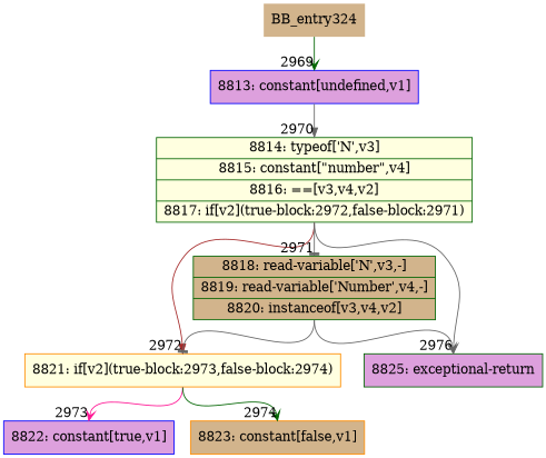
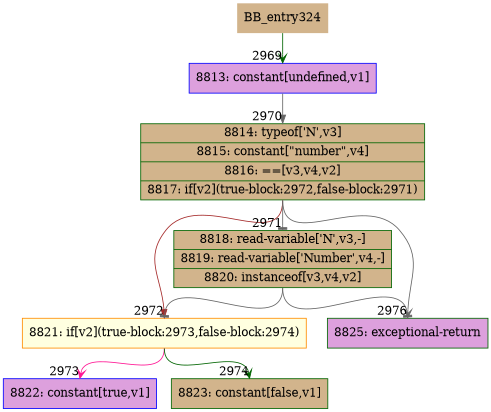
  digraph {
    rankdir=TD
    node [color=darkgreen fillcolor=tan shape=record style=filled]
    edge [arrowhead=vee color=gray40 headport=n tailport=s]
    BB_entry324 [color=darkorange shape=none]
    n2 [color=blue fillcolor=plum label="{8813: constant[undefined,v1]}"]
-   n3 [fillcolor=lightyellow label="{8814: typeof['N',v3]|8815: constant[\"number\",v4]|8816: ==[v3,v4,v2]|8817: if[v2](true-block:2972,false-block:2971)}"]
+   n3 [label="{8814: typeof['N',v3]|8815: constant[\"number\",v4]|8816: ==[v3,v4,v2]|8817: if[v2](true-block:2972,false-block:2971)}"]
    n4 [color=darkorange fillcolor=lightyellow label="{8821: if[v2](true-block:2973,false-block:2974)}"]
    n5 [label="{8818: read-variable['N',v3,-]|8819: read-variable['Number',v4,-]|8820: instanceof[v3,v4,v2]}"]
    n6 [fillcolor=plum label="{8825: exceptional-return}"]
    n7 [color=blue fillcolor=plum label="{8822: constant[true,v1]}"]
-   n8 [color=darkorange label="{8823: constant[false,v1]}"]
+   n8 [label="{8823: constant[false,v1]}"]
    BB_entry324 -> n2 [color=darkgreen headlabel="    2969"]
    n2 -> n3 [arrowhead=normal headlabel="      2970"]
    n3 -> n4 [arrowhead=normal color=brown headlabel="      2972"]
    n3 -> n5 [arrowhead=tee headlabel="      2971"]
    n3 -> n6 [headlabel="      2976"]
    n4 -> n7 [color=deeppink headlabel="      2973"]
    n4 -> n8 [color=darkgreen headlabel="      2974"]
    n5 -> n4 [arrowhead=tee]
-   n5 -> n6
+   n5 -> n6 [arrowhead=tee]
  }
